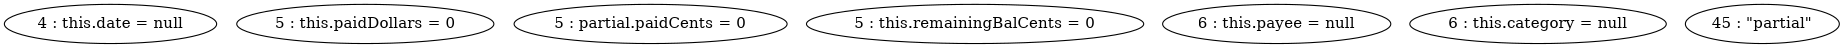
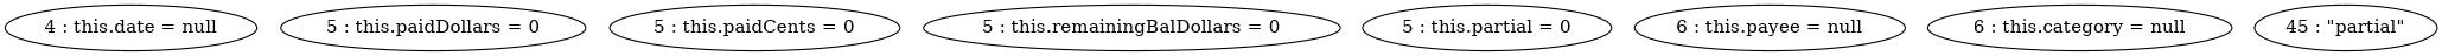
  digraph {
    "4 : this.date = null"
    "5 : this.paidDollars = 0"
-   "5 : this.paidCents = 0" [label="5 : partial.paidCents = 0"]
-   "5 : this.remainingBalCents = 0"
+   "5 : this.paidCents = 0"
+   "5 : this.remainingBalDollars = 0"
+   "5 : this.remainingBalCents = 0" [label="5 : this.partial = 0"]
    "6 : this.payee = null"
    "6 : this.category = null"
    "45 : \"partial\""
  }
